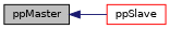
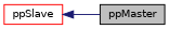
  digraph {
    rankdir=LR
    node [fontname=Helvetica fontsize=10 shape=record]
    n1 [color=black fillcolor=grey75 fontcolor=black height=0.2 label=ppMaster style=filled width=0.4]
    n2 [color=red height=0.2 label=ppSlave width=0.4]
-   n1 -> n2 [color=midnightblue dir=back fontname=Helvetica fontsize=10 labelfontname=Helvetica labelfontsize=10 style=solid]
+   n2 -> n1 [color=midnightblue dir=back fontname=Helvetica fontsize=10 labelfontname=Helvetica labelfontsize=10 style=solid]
  }
